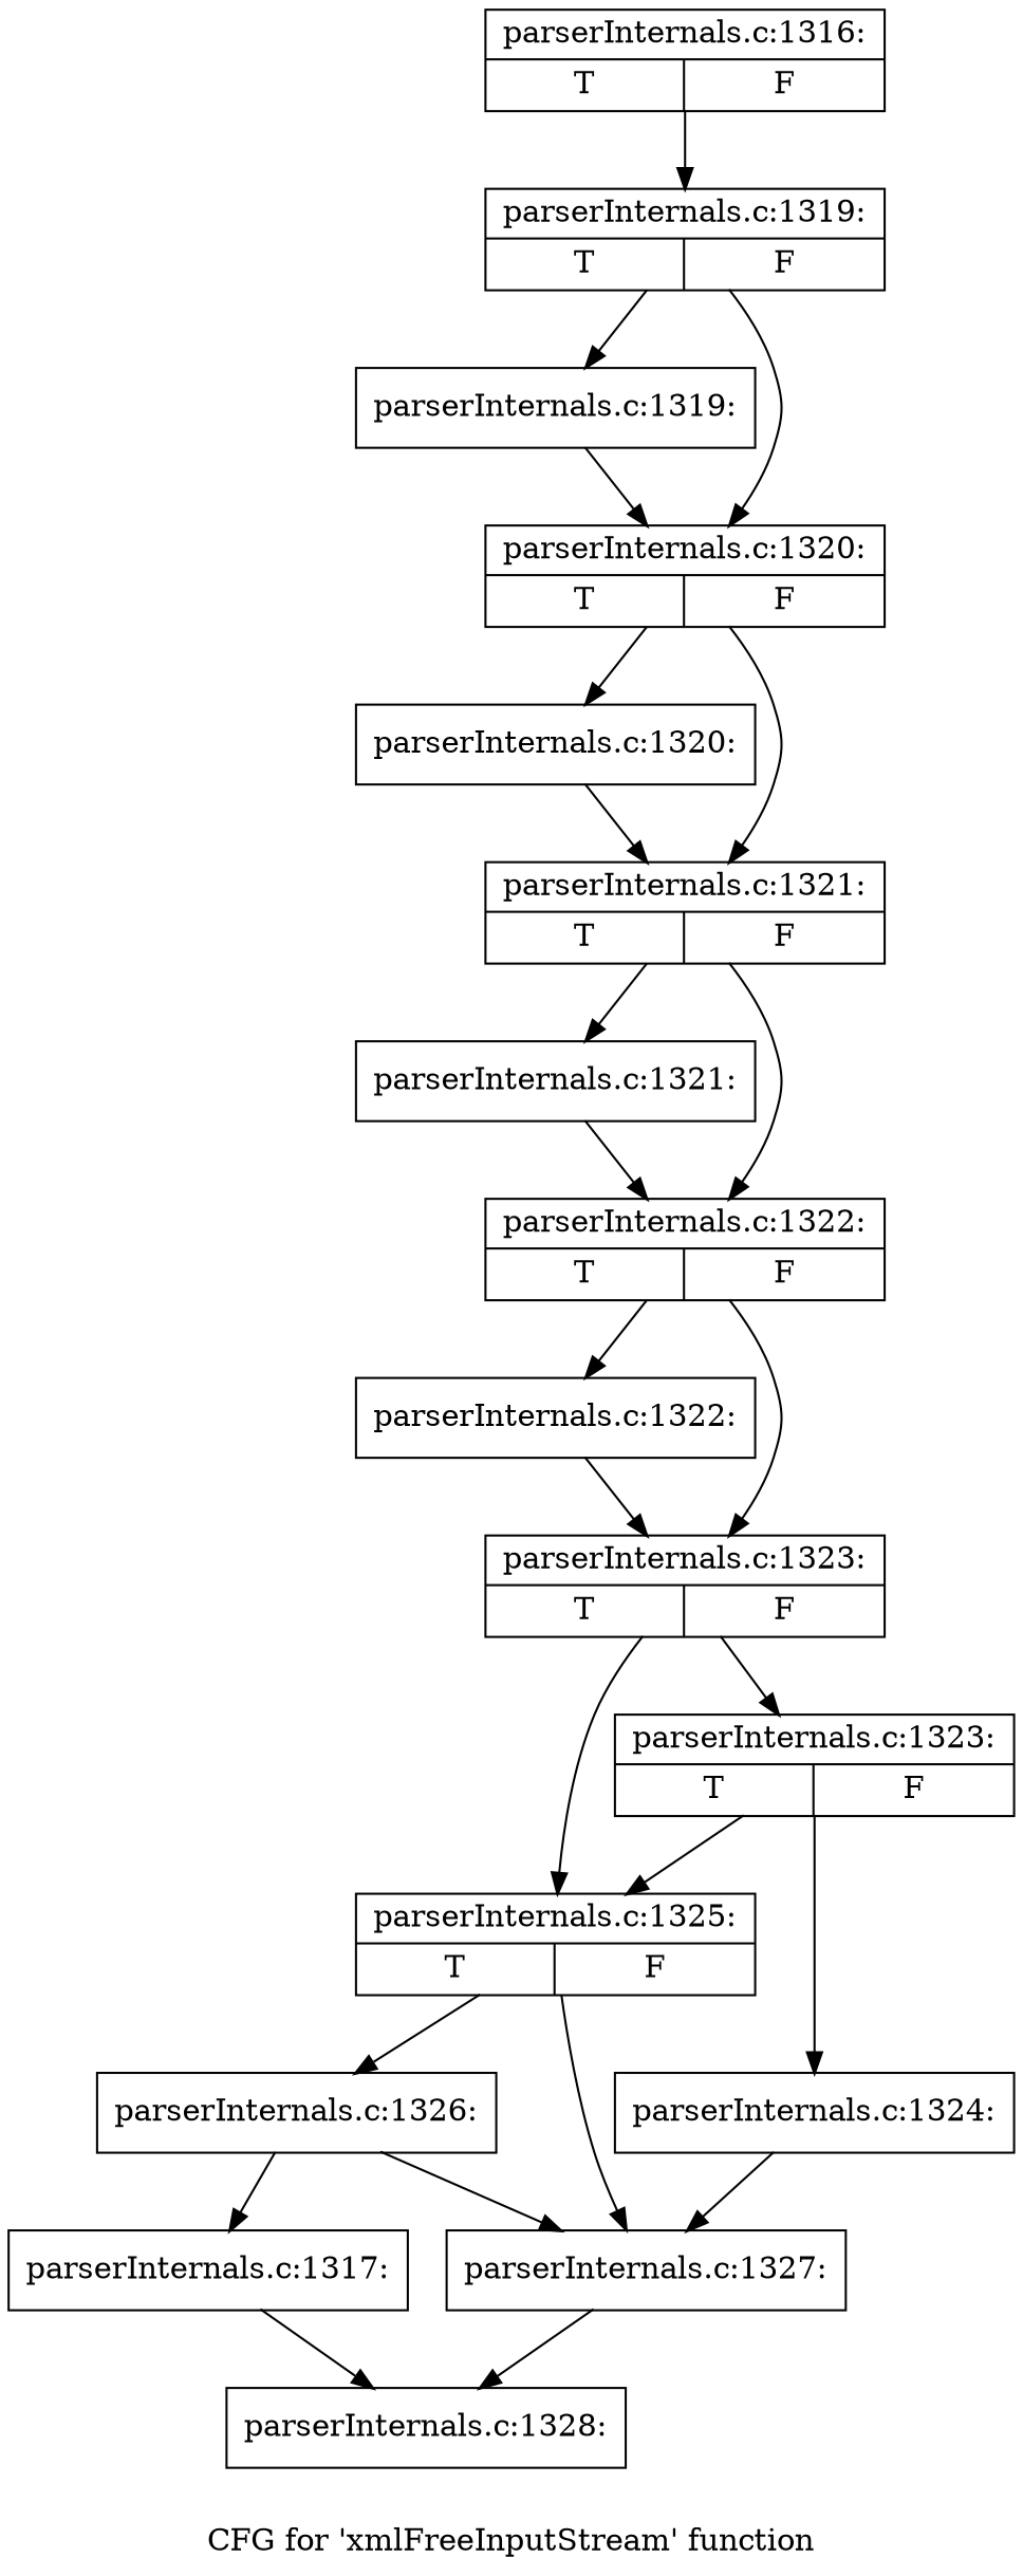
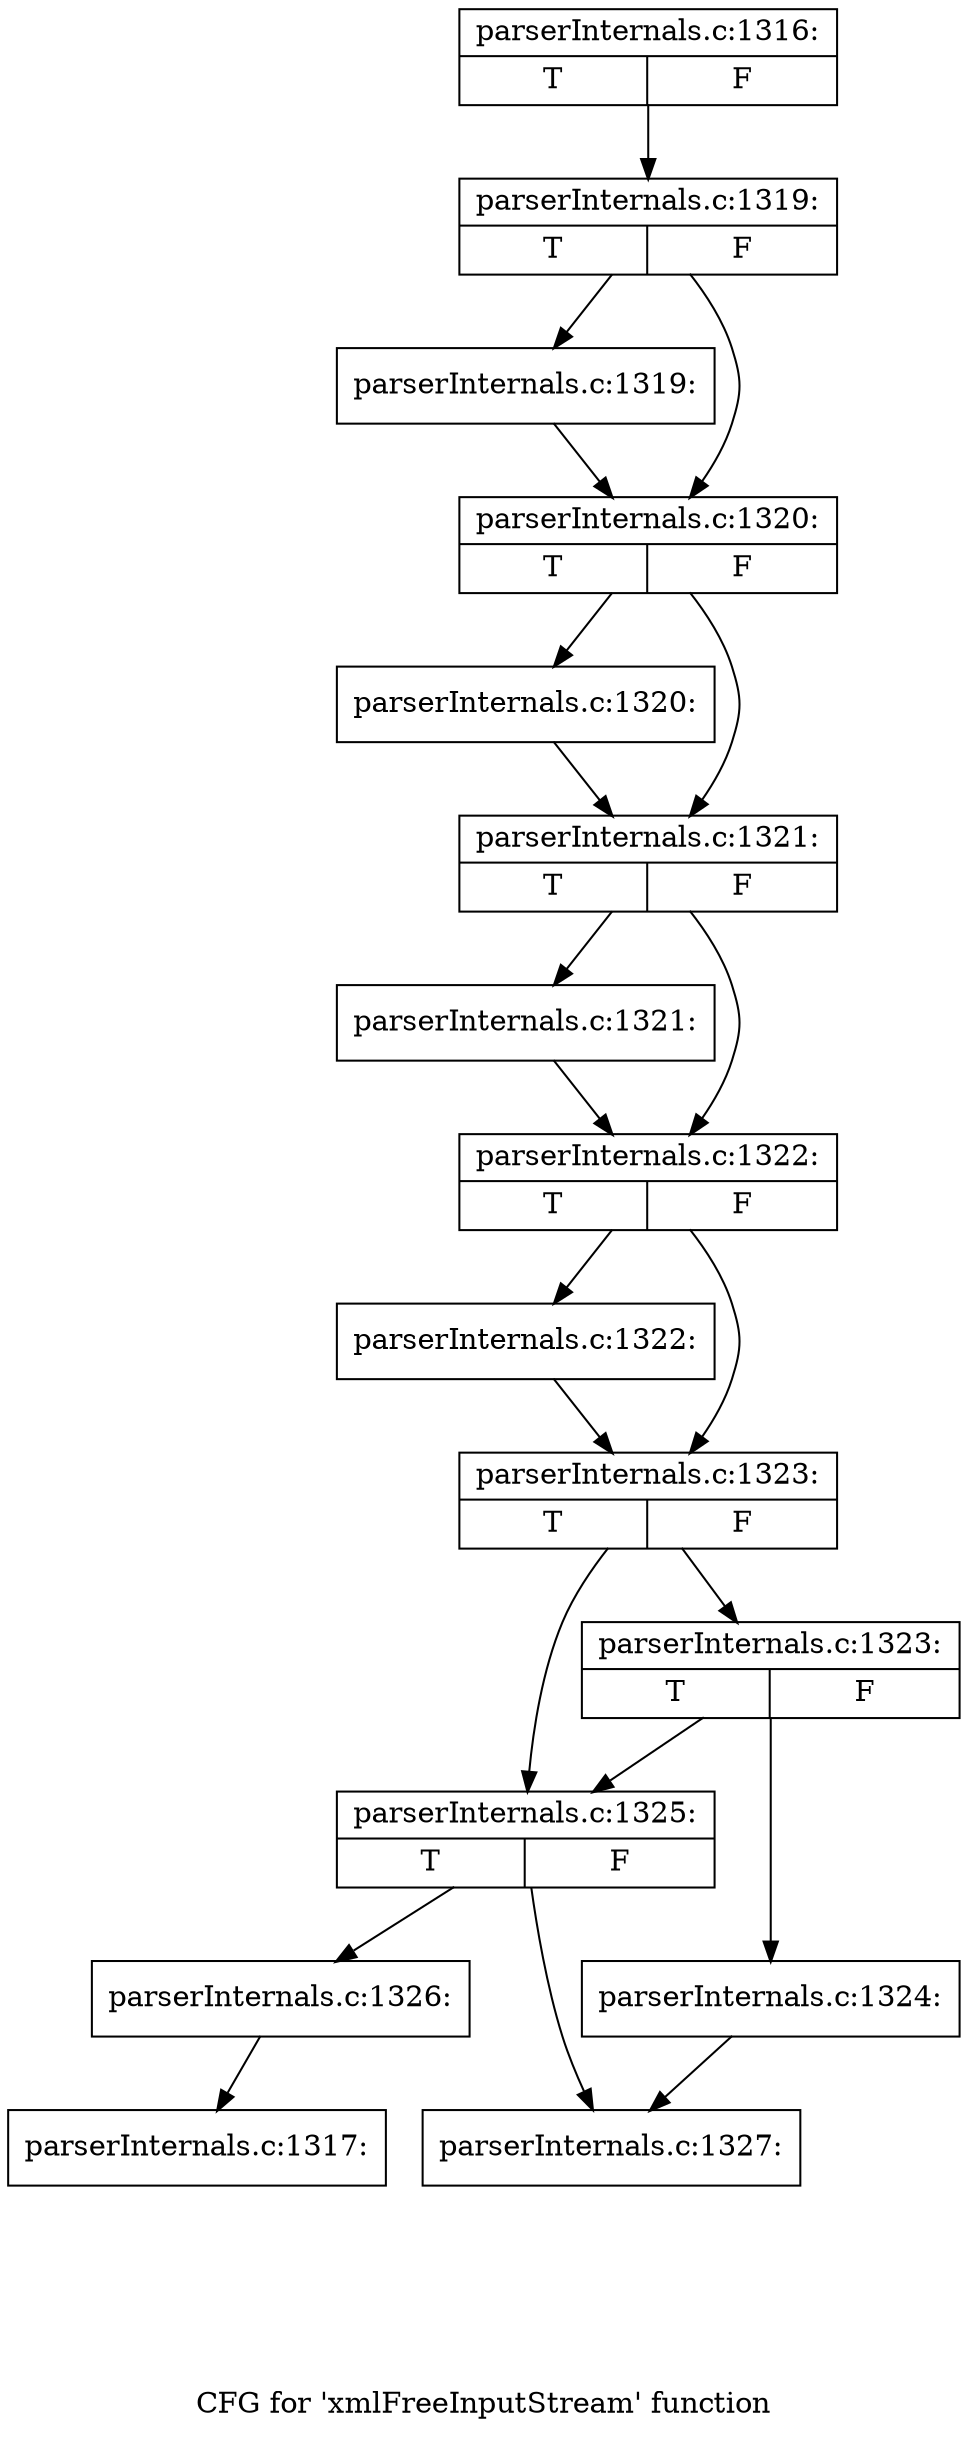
  digraph {
    label="CFG for 'xmlFreeInputStream' function"
    node [shape=record]
    n1 [label="{parserInternals.c:1316:|{<s0>T|<s1>F}}"]
    n2 [label="{parserInternals.c:1319:|{<s0>T|<s1>F}}"]
    n3 [label="{parserInternals.c:1317:}"]
-   n4 [label="{parserInternals.c:1328:}"]
    n5 [label="{parserInternals.c:1319:}"]
    n6 [label="{parserInternals.c:1320:|{<s0>T|<s1>F}}"]
    n7 [label="{parserInternals.c:1320:}"]
    n8 [label="{parserInternals.c:1321:|{<s0>T|<s1>F}}"]
    n9 [label="{parserInternals.c:1321:}"]
    n10 [label="{parserInternals.c:1322:|{<s0>T|<s1>F}}"]
    n11 [label="{parserInternals.c:1322:}"]
    n12 [label="{parserInternals.c:1323:|{<s0>T|<s1>F}}"]
    n13 [label="{parserInternals.c:1323:|{<s0>T|<s1>F}}"]
    n14 [label="{parserInternals.c:1325:|{<s0>T|<s1>F}}"]
    n15 [label="{parserInternals.c:1324:}"]
    n16 [label="{parserInternals.c:1326:}"]
    n17 [label="{parserInternals.c:1327:}"]
    n1 -> n2
    n2 -> n5
    n2 -> n6
-   n3 -> n4
    n5 -> n6
    n6 -> n7
    n6 -> n8
    n7 -> n8
    n8 -> n9
    n8 -> n10
    n9 -> n10
    n10 -> n11
    n10 -> n12
    n11 -> n12
    n12 -> n13
    n12 -> n14
    n13 -> n14
    n13 -> n15
    n14 -> n16
    n14 -> n17
    n15 -> n17
    n16 -> n3
-   n16 -> n17
-   n17 -> n4
  }
